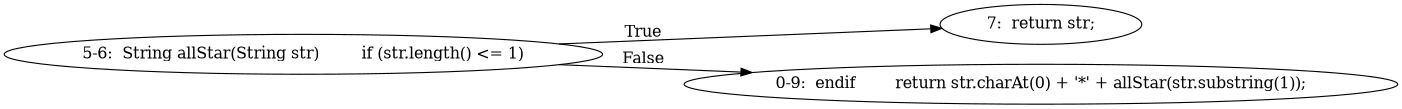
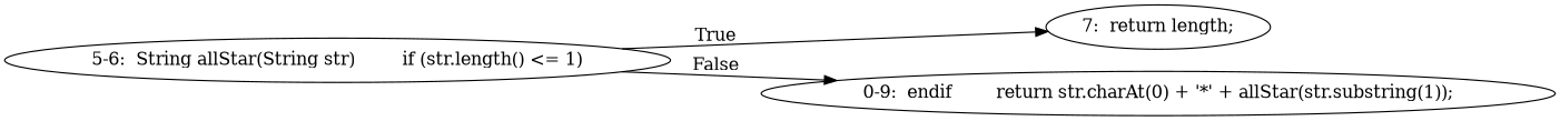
  digraph {
    rankdir=LR
    n1 [label="5-6:  String allStar(String str)	if (str.length() <= 1)"]
-   n2 [label="7:  return str;"]
+   n2 [label="7:  return length;"]
    n3 [label="0-9:  endif	return str.charAt(0) + '*' + allStar(str.substring(1));"]
    n1 -> n2 [label=True]
    n1 -> n3 [label=False]
  }
